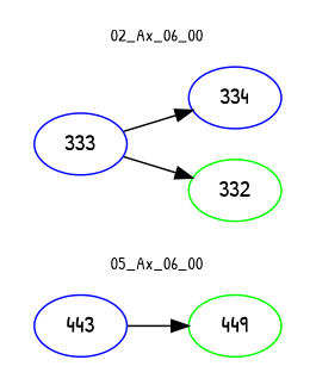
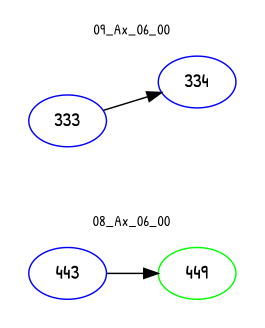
  digraph {
    fontname="Patrick Hand"
    rankdir=LR
    node [color=blue fontname="Patrick Hand"]
    edge [color=black fontname="Patrick Hand"]
    n1 [label=443]
    n2 [color=green label=449]
    n3 [label=333]
-   n4 [color=green label=332]
    n5 [label=334]
    subgraph cluster_1 {
      color=white
      fontsize=10
-     label="05_Ax_06_00"
+     label="08_Ax_06_00"
      n1
      n2
    }
    subgraph cluster_2 {
      color=white
      fontsize=10
-     label="02_Ax_06_00"
+     label="09_Ax_06_00"
      n3
-     n4
      n5
    }
    n1 -> n2
-   n3 -> n4
    n3 -> n5
  }
